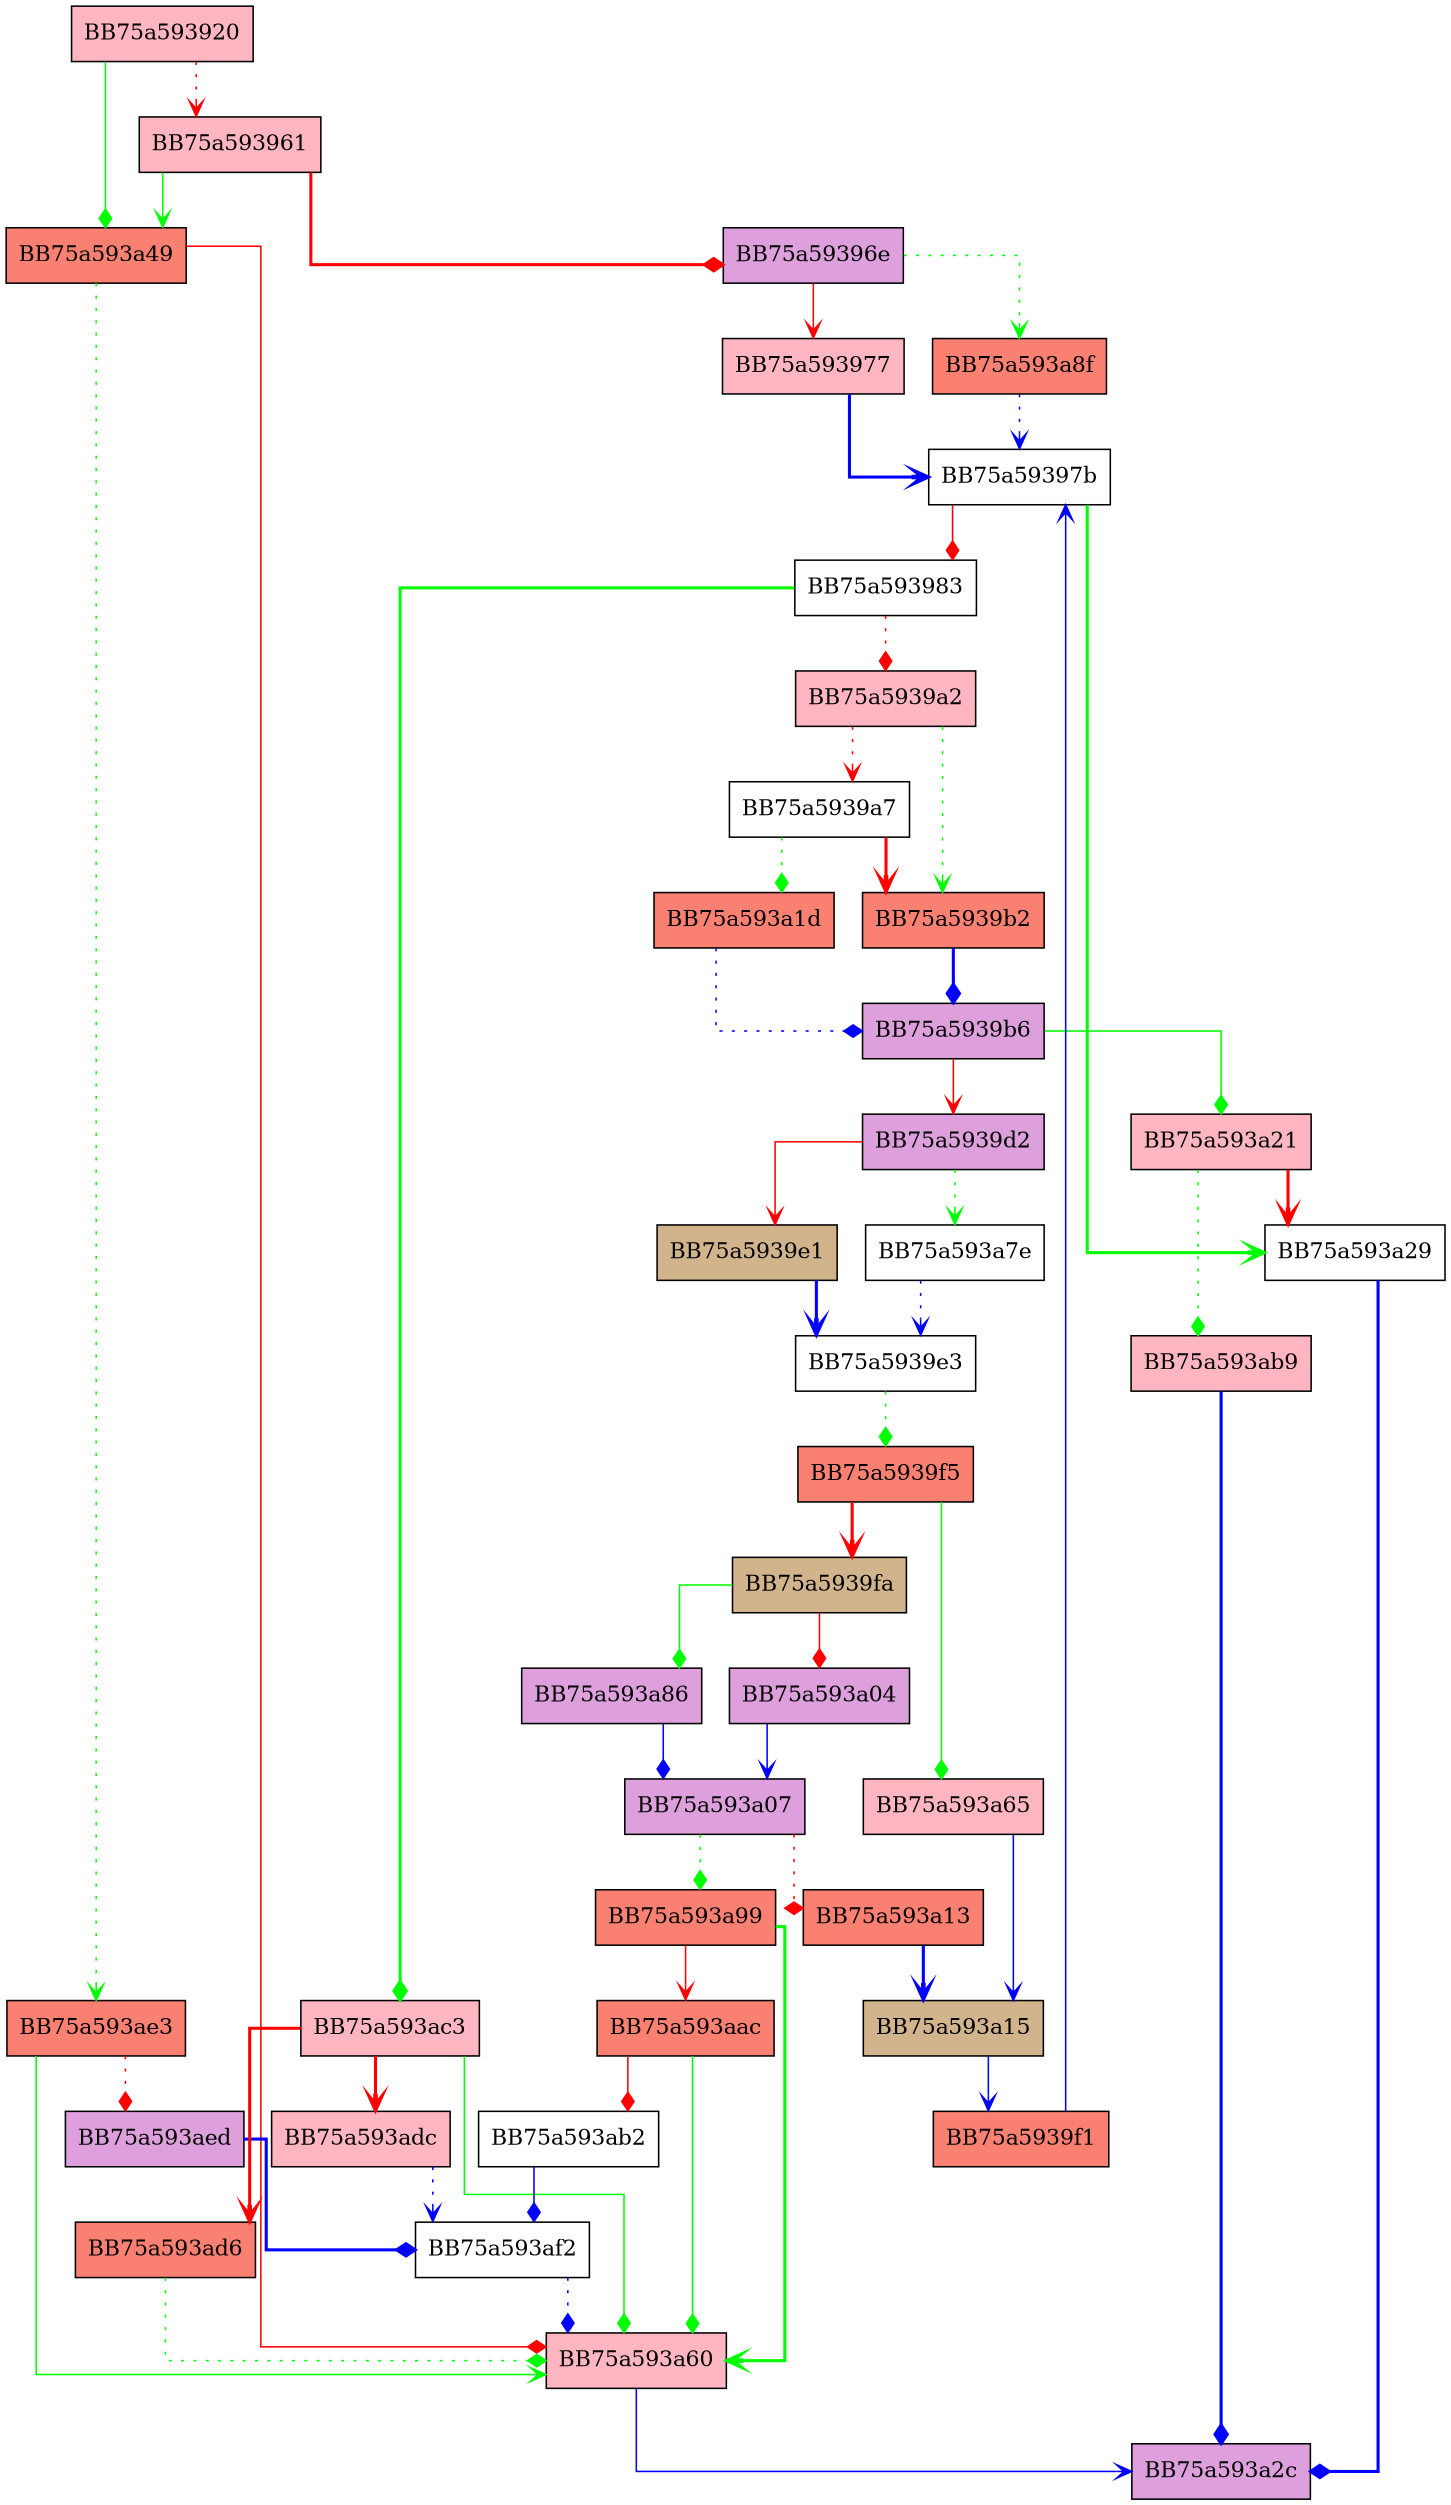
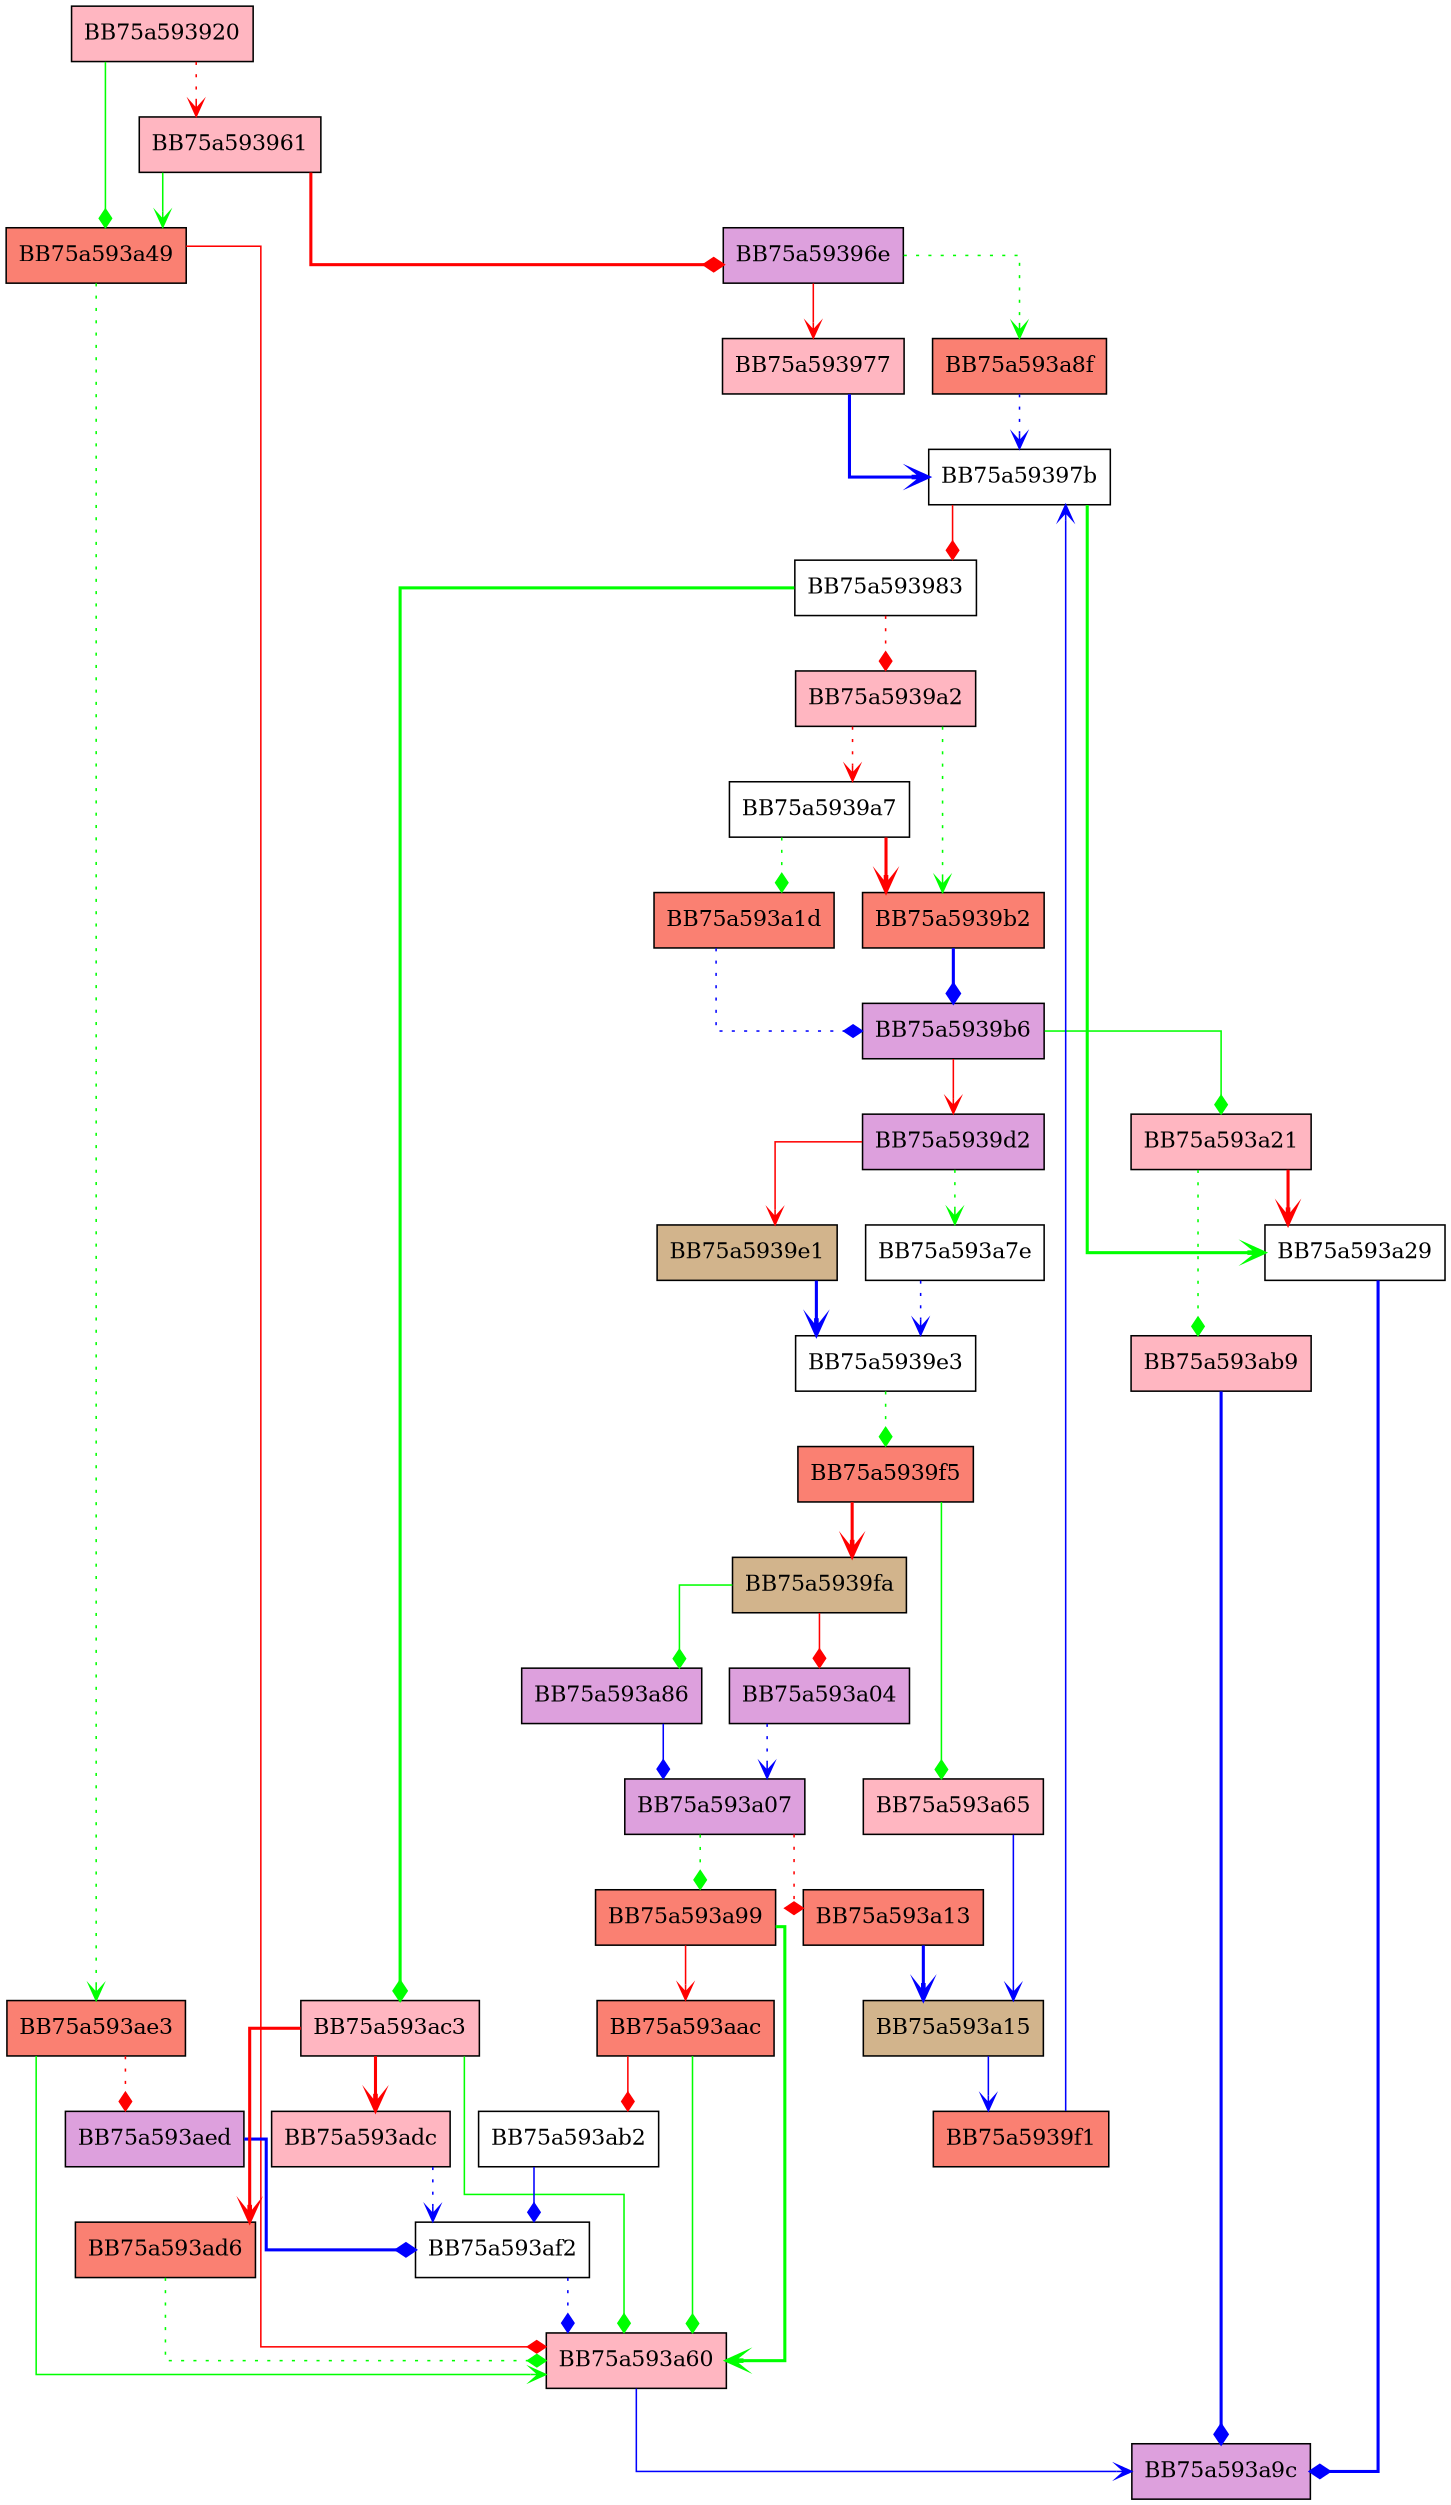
  digraph {
    splines=ortho
    node [fillcolor=salmon shape=box style=filled]
    edge [arrowhead=vee color=green style=solid]
    BB75a593920 [fillcolor=lightpink]
    BB75a593a49
    BB75a593961 [fillcolor=lightpink]
    BB75a593ae3
    BB75a593a60 [fillcolor=lightpink]
    BB75a59396e [fillcolor=plum]
    BB75a593aed [fillcolor=plum]
-   BB75a593a2c [fillcolor=plum]
+   BB75a593a2c [fillcolor=plum label=BB75a593a9c]
    BB75a593a8f
    BB75a593977 [fillcolor=lightpink]
    BB75a59397b [fillcolor=white]
    BB75a593a29 [fillcolor=white]
    BB75a593983 [fillcolor=white]
    BB75a593ac3 [fillcolor=lightpink]
    BB75a5939a2 [fillcolor=lightpink]
    BB75a593ad6
    BB75a593adc [fillcolor=lightpink]
    BB75a5939b2
    BB75a5939a7 [fillcolor=white]
    BB75a5939b6 [fillcolor=plum]
    BB75a593a1d
    BB75a593a21 [fillcolor=lightpink]
    BB75a5939d2 [fillcolor=plum]
    BB75a593ab9 [fillcolor=lightpink]
    BB75a593a7e [fillcolor=white]
    BB75a5939e1 [fillcolor=tan]
    BB75a5939e3 [fillcolor=white]
    BB75a5939f5
    BB75a593a65 [fillcolor=lightpink]
    BB75a5939fa [fillcolor=tan]
    BB75a593a15 [fillcolor=tan]
    BB75a593a86 [fillcolor=plum]
    BB75a593a04 [fillcolor=plum]
    BB75a5939f1
    BB75a593a07 [fillcolor=plum]
    BB75a593a99
    BB75a593a13
    BB75a593aac
    BB75a593ab2 [fillcolor=white]
    BB75a593af2 [fillcolor=white]
    BB75a593920 -> BB75a593a49 [arrowhead=diamond]
    BB75a593920 -> BB75a593961 [color=red style=dotted]
    BB75a593a49 -> BB75a593ae3 [style=dotted]
    BB75a593a49 -> BB75a593a60 [arrowhead=diamond color=red]
    BB75a593961 -> BB75a593a49
    BB75a593961 -> BB75a59396e [arrowhead=diamond color=red style=bold]
    BB75a593ae3 -> BB75a593a60
    BB75a593ae3 -> BB75a593aed [arrowhead=diamond color=red style=dotted]
    BB75a593a60 -> BB75a593a2c [color=blue]
    BB75a59396e -> BB75a593a8f [style=dotted]
    BB75a59396e -> BB75a593977 [color=red]
    BB75a593aed -> BB75a593af2 [arrowhead=diamond color=blue style=bold]
    BB75a593a8f -> BB75a59397b [color=blue style=dotted]
    BB75a593977 -> BB75a59397b [color=blue style=bold]
    BB75a59397b -> BB75a593a29 [style=bold]
    BB75a59397b -> BB75a593983 [arrowhead=diamond color=red]
    BB75a593a29 -> BB75a593a2c [arrowhead=diamond color=blue style=bold]
    BB75a593983 -> BB75a593ac3 [arrowhead=diamond style=bold]
    BB75a593983 -> BB75a5939a2 [arrowhead=diamond color=red style=dotted]
    BB75a593ac3 -> BB75a593a60 [arrowhead=diamond]
    BB75a593ac3 -> BB75a593ad6 [color=red style=bold]
    BB75a593ac3 -> BB75a593adc [color=red style=bold]
    BB75a5939a2 -> BB75a5939b2 [style=dotted]
    BB75a5939a2 -> BB75a5939a7 [color=red style=dotted]
    BB75a593ad6 -> BB75a593a60 [arrowhead=diamond style=dotted]
    BB75a593adc -> BB75a593af2 [color=blue style=dotted]
    BB75a5939b2 -> BB75a5939b6 [arrowhead=diamond color=blue style=bold]
    BB75a5939a7 -> BB75a5939b2 [color=red style=bold]
    BB75a5939a7 -> BB75a593a1d [arrowhead=diamond style=dotted]
    BB75a5939b6 -> BB75a593a21 [arrowhead=diamond]
    BB75a5939b6 -> BB75a5939d2 [color=red]
    BB75a593a1d -> BB75a5939b6 [arrowhead=diamond color=blue style=dotted]
    BB75a593a21 -> BB75a593a29 [color=red style=bold]
    BB75a593a21 -> BB75a593ab9 [arrowhead=diamond style=dotted]
    BB75a5939d2 -> BB75a593a7e [style=dotted]
    BB75a5939d2 -> BB75a5939e1 [color=red]
    BB75a593ab9 -> BB75a593a2c [arrowhead=diamond color=blue style=bold]
    BB75a593a7e -> BB75a5939e3 [color=blue style=dotted]
    BB75a5939e1 -> BB75a5939e3 [color=blue style=bold]
    BB75a5939e3 -> BB75a5939f5 [arrowhead=diamond style=dotted]
    BB75a5939f5 -> BB75a593a65 [arrowhead=diamond]
    BB75a5939f5 -> BB75a5939fa [color=red style=bold]
    BB75a593a65 -> BB75a593a15 [color=blue]
    BB75a5939fa -> BB75a593a86 [arrowhead=diamond]
    BB75a5939fa -> BB75a593a04 [arrowhead=diamond color=red]
    BB75a593a15 -> BB75a5939f1 [color=blue]
    BB75a593a86 -> BB75a593a07 [arrowhead=diamond color=blue]
-   BB75a593a04 -> BB75a593a07 [color=blue]
+   BB75a593a04 -> BB75a593a07 [color=blue style=dotted]
    BB75a5939f1 -> BB75a59397b [color=blue]
    BB75a593a07 -> BB75a593a99 [arrowhead=diamond style=dotted]
    BB75a593a07 -> BB75a593a13 [arrowhead=diamond color=red style=dotted]
    BB75a593a99 -> BB75a593a60 [style=bold]
    BB75a593a99 -> BB75a593aac [color=red]
    BB75a593a13 -> BB75a593a15 [color=blue style=bold]
    BB75a593aac -> BB75a593a60 [arrowhead=diamond]
    BB75a593aac -> BB75a593ab2 [arrowhead=diamond color=red]
    BB75a593ab2 -> BB75a593af2 [arrowhead=diamond color=blue]
    BB75a593af2 -> BB75a593a60 [arrowhead=diamond color=blue style=dotted]
  }
